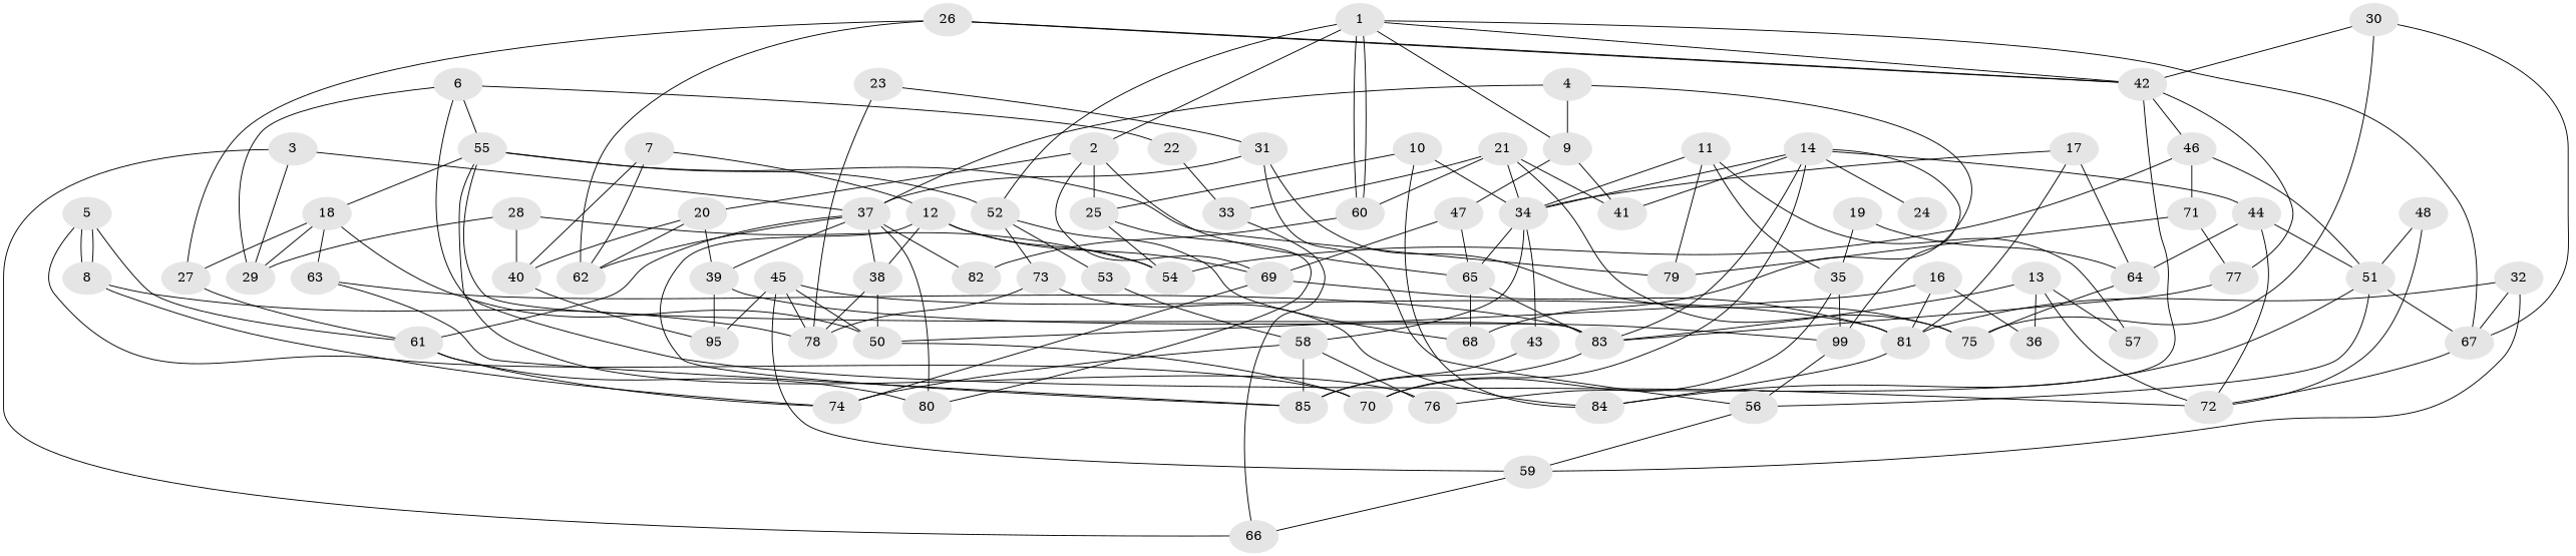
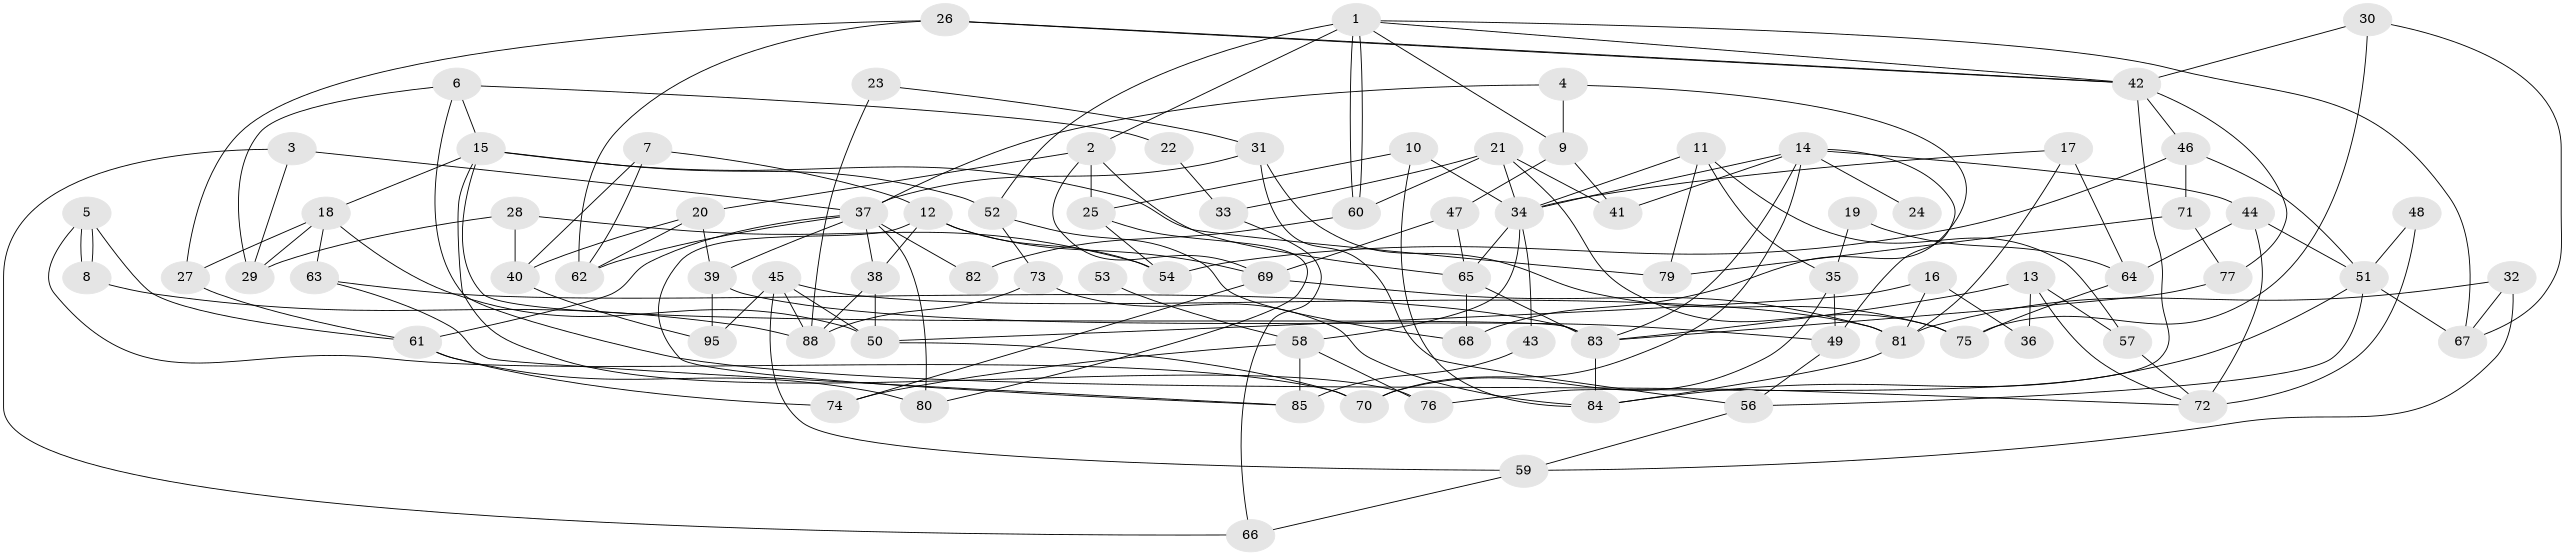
  graph {
    node [color=gray90 style=filled]
    1
    2
    9
    42
    52
    60
    67
    20
    25
    65
    69
    41
    47
    76
    46
    77
    68
    53
    73
    82
    72
    40
    62
    39
    54
    80
    83
    74
    81
    3
    29
    37
    66
    61
    38
    4
    5
    8
    70
-   78
+   78 [label=88]
    6
-   15 [label=55]
+   15
    22
    79
    18
    33
    7
    12
    85
    n50 [label=95]
    10
    34
    84
    43
    58
    11
    35
    57
-   49 [label=99]
+   49
    50
    13
    36
    14
    24
    44
    64
    51
    56
    27
    63
    16
    17
    75
    19
    21
    23
    31
    26
    28
    30
    59
    32
    71
    45
    48
    1 -- 2
    1 -- 9
    1 -- 42
    1 -- 52
    1 -- 60
    1 -- 60
    1 -- 67
    2 -- 20
    2 -- 25
    2 -- 65
    2 -- 69
    9 -- 41
    9 -- 47
    42 -- 76
    42 -- 46
    42 -- 77
    52 -- 68
-   52 -- 53
    52 -- 73
    60 -- 82
-   67 -- 72
+   57 -- 72
    20 -- 40
    20 -- 62
    20 -- 39
    25 -- 54
    25 -- 80
    65 -- 68
    65 -- 83
    69 -- 74
    69 -- 81
    47 -- 65
    47 -- 69
    46 -- 54
    46 -- 51
    46 -- 71
    77 -- 83
    53 -- 58
    73 -- 78
    73 -- 84
    40 -- n50
    39 -- n50
    39 -- 49
-   83 -- 85
+   83 -- 84
    81 -- 84
    3 -- 29
    3 -- 37
    3 -- 66
    37 -- 82
    37 -- 62
    37 -- 39
    37 -- 80
    37 -- 61
    37 -- 38
    61 -- 80
    61 -- 74
    38 -- 78
    38 -- 50
    4 -- 9
    4 -- 68
    4 -- 37
    5 -- 61
    5 -- 8
    5 -- 8
    5 -- 70
-   8 -- 74
    8 -- 78
    6 -- 72
    6 -- 29
    6 -- 15
    6 -- 22
    15 -- 52
    15 -- 76
    15 -- 83
    15 -- 79
    15 -- 18
    22 -- 33
    18 -- 29
    18 -- 50
    18 -- 27
    18 -- 63
    33 -- 66
    7 -- 40
    7 -- 62
    7 -- 12
    12 -- 69
    12 -- 54
    12 -- 38
    12 -- 85
    10 -- 25
    10 -- 34
    10 -- 84
    34 -- 65
    34 -- 43
    34 -- 58
    43 -- 85
    58 -- 76
    58 -- 74
    58 -- 85
    11 -- 79
    11 -- 34
    11 -- 35
    11 -- 57
    35 -- 70
    35 -- 49
    49 -- 56
    50 -- 70
    13 -- 72
    13 -- 83
    13 -- 57
    13 -- 36
    14 -- 41
    14 -- 83
    14 -- 70
    14 -- 34
    14 -- 49
    14 -- 24
    14 -- 44
    44 -- 72
    44 -- 64
    44 -- 51
    64 -- 75
    51 -- 67
    51 -- 84
    51 -- 56
    56 -- 59
    27 -- 61
    63 -- 83
    63 -- 85
    16 -- 81
    16 -- 50
    16 -- 36
    17 -- 81
    17 -- 34
    17 -- 64
    19 -- 35
    19 -- 64
    21 -- 60
    21 -- 41
    21 -- 33
    21 -- 34
    21 -- 75
    23 -- 78
    23 -- 31
    31 -- 37
    31 -- 56
    31 -- 75
    26 -- 42
    26 -- 42
    26 -- 62
    26 -- 27
    28 -- 40
    28 -- 54
    28 -- 29
    30 -- 42
    30 -- 67
    30 -- 75
    59 -- 66
    32 -- 67
    32 -- 81
    32 -- 59
    71 -- 77
    71 -- 79
    45 -- 81
    45 -- 78
    45 -- n50
    45 -- 50
    45 -- 59
    48 -- 72
    48 -- 51
  }
